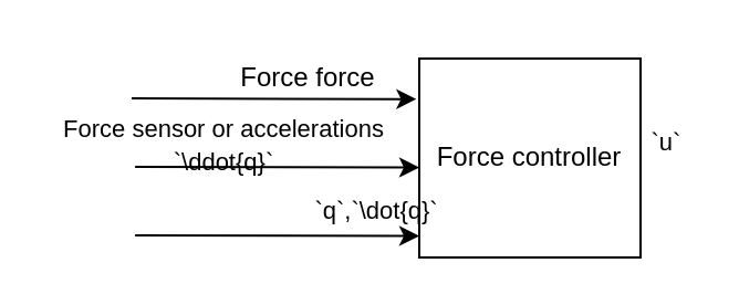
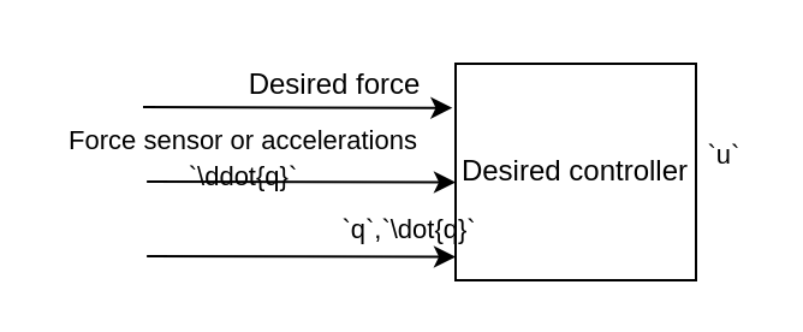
  <mxCell id="0" />
  <mxCell id="1" parent="0" />
- <mxCell id="2" value="Force controller" style="rounded=0;whiteSpace=wrap;html=1;" parent="1" vertex="1"><mxGeometry x="189" y="26" width="100" height="90" as="geometry" /></mxCell>
+ <mxCell id="2" value="Desired controller" style="rounded=0;whiteSpace=wrap;html=1;" parent="1" vertex="1"><mxGeometry x="189" y="26" width="100" height="90" as="geometry" /></mxCell>
  <mxCell id="3" value="" style="group;fontStyle=4" parent="1" vertex="1" connectable="0"><mxGeometry x="59" y="20" width="125" height="30" as="geometry" /></mxCell>
  <mxCell id="4" value="" style="endArrow=classic;html=1;rounded=0;entryX=-0.013;entryY=0.204;entryDx=0;entryDy=0;entryPerimeter=0;" parent="3" target="2" edge="1"><mxGeometry width="50" height="50" relative="1" as="geometry"><mxPoint y="24" as="sourcePoint" /><mxPoint x="270" y="26" as="targetPoint" /></mxGeometry></mxCell>
- <mxCell id="5" value="Force force" style="text;html=1;strokeColor=none;fillColor=none;align=center;verticalAlign=middle;whiteSpace=wrap;rounded=0;" parent="3" vertex="1"><mxGeometry x="35" width="90" height="30" as="geometry" /></mxCell>
+ <mxCell id="5" value="Desired force" style="text;html=1;strokeColor=none;fillColor=none;align=center;verticalAlign=middle;whiteSpace=wrap;rounded=0;" parent="3" vertex="1"><mxGeometry x="35" width="90" height="30" as="geometry" /></mxCell>
  <mxCell id="6" value="" style="endArrow=classic;html=1;rounded=0;entryX=-0.013;entryY=0.204;entryDx=0;entryDy=0;entryPerimeter=0;" parent="1" edge="1"><mxGeometry width="50" height="50" relative="1" as="geometry"><mxPoint x="60.56" y="75" as="sourcePoint" /><mxPoint x="189" y="75.24" as="targetPoint" /></mxGeometry></mxCell>
  <mxCell id="7" value="&lt;span style=&quot;font-size: 11px;&quot;&gt;Force sensor or&amp;nbsp;&lt;/span&gt;&lt;span style=&quot;font-size: 11px;&quot;&gt;accelerations `\ddot{q}`&lt;/span&gt;" style="text;html=1;strokeColor=none;fillColor=none;align=center;verticalAlign=middle;whiteSpace=wrap;rounded=0;" parent="1" vertex="1"><mxGeometry x="20.56" y="50" width="160" height="30" as="geometry" /></mxCell>
  <mxCell id="8" value="" style="endArrow=classic;html=1;rounded=0;entryX=-0.013;entryY=0.204;entryDx=0;entryDy=0;entryPerimeter=0;" parent="1" edge="1"><mxGeometry width="50" height="50" relative="1" as="geometry"><mxPoint x="60.56" y="106" as="sourcePoint" /><mxPoint x="189" y="106.24" as="targetPoint" /></mxGeometry></mxCell>
  <mxCell id="9" value="&lt;span style=&quot;font-size: 11px;&quot;&gt;`q`,`\dot{q}`&lt;/span&gt;" style="text;html=1;strokeColor=none;fillColor=none;align=center;verticalAlign=middle;whiteSpace=wrap;rounded=0;" parent="1" vertex="1"><mxGeometry x="159" y="80" width="21.56" height="30" as="geometry" /></mxCell>
  <mxCell id="10" value="&lt;span style=&quot;font-size: 11px;&quot;&gt;`u`&lt;/span&gt;" style="text;html=1;strokeColor=none;fillColor=none;align=center;verticalAlign=middle;whiteSpace=wrap;rounded=0;" parent="1" vertex="1"><mxGeometry x="290" y="49" width="21.56" height="30" as="geometry" /></mxCell>
